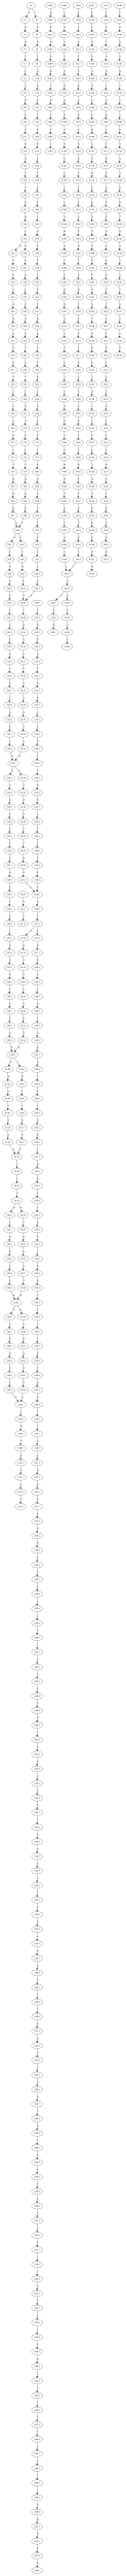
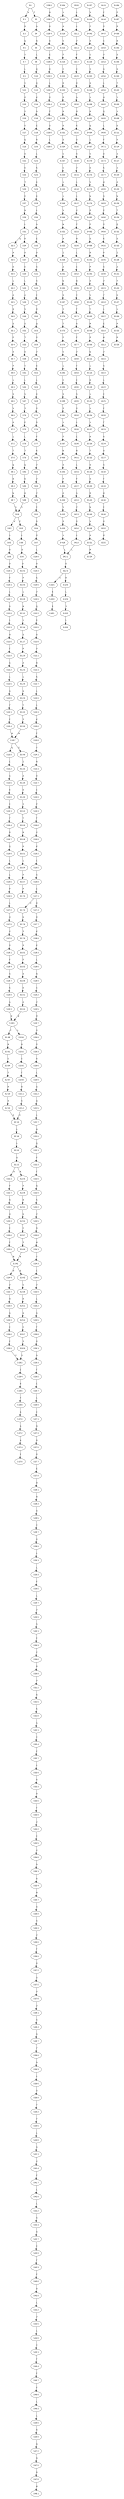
  strict digraph {
    fontname="Liberation Mono"
    node [fontname="Liberation Mono"]
    edge [fontname="Liberation Mono"]
    S0
    S1
    S2
    S3
    S4
    S5
    S6
    S7
    S8
    S9
    S10
    S11
    S12
    S13
    S14
    S15
    S16
    S17
    S18
    S19
    S20
    S21
    S22
    S23
    S24
    S25
    S26
    S27
    S28
    S29
    S30
    S31
    S32
    S33
    S34
    S35
    S36
    S37
    S38
    S39
    S40
    S41
    S42
    S43
    S44
    S45
    S46
    S47
    S48
    S49
    S50
    S51
    S52
    S53
    S54
    S55
    S56
    S57
    S58
    S59
    S60
    S61
    S62
    S63
    S64
    S65
    S66
    S67
    S68
    S69
    S70
    S71
    S72
    S73
    S74
    S75
    S76
    S77
    S78
    S79
    S80
    S81
    S82
    S83
    S84
    S85
    S86
    S87
    S88
    S89
    S90
    S91
    S92
    S93
    S94
    S95
    S96
    S97
    S98
    S99
    S100
    S101
    S102
    S103
    S104
    S105
    S106
    S107
    S108
    S109
    S110
    S111
    S112
    S113
    S114
    S115
    S116
    S117
    S118
    S119
    S120
    S121
    S122
    S123
    S124
    S125
    S126
    S127
    S128
    S129
    S130
    S131
    S132
    S133
    S134
    S135
    S136
    S137
    S138
    S139
    S140
    S141
    S142
    S143
    S144
    S145
    S146
    S147
    S148
    S149
    S150
    S151
    S152
    S153
    S154
    S155
    S156
    S157
    S158
    S159
    S160
    S161
    S162
    S163
    S164
    S165
    S166
    S167
    S168
    S169
    S170
    S171
    S172
    S173
    S174
    S175
    S176
    S177
    S178
    S179
    S180
    S181
    S182
    S183
    S184
    S185
    S186
    S187
    S188
    S189
    S190
    S191
    S192
    S193
    S194
    S195
    S196
    S197
    S198
    S199
    S200
    S201
    S202
    S203
    S204
    S205
    S206
    S207
    S208
    S209
    S210
    S211
    S212
    S213
    S214
    S215
    S216
    S217
    S218
    S219
    S220
    S221
    S222
    S223
    S224
    S225
    S226
    S227
    S228
    S229
    S230
    S231
    S232
    S233
    S234
    S235
    S236
    S237
    S238
    S239
    S240
    S241
    S242
    S243
    S244
    S245
    S246
    S247
    S248
    S249
    S250
    S251
    S252
    S253
    S254
    S255
    S256
    S257
    S258
    S259
    S260
    S261
    S262
    S263
    S264
    S265
    S266
    S267
    S268
    S269
    S270
    S271
    S272
    S273
    S274
    S275
    S276
    S277
    S279
    S281
    S280
    S282
    S283
    S284
    S285
    S286
    S287
    S288
    S289
    S290
    S291
    S292
    S293
    S294
    S295
    S296
    S297
    S298
    S299
    S300
    S301
    S303
    S306
    S304
    S307
    S305
    S308
    S309
    S310
    S311
    S312
    S313
    S314
    S315
    S316
    S317
    S318
    S319
    S320
    S321
    S322
    S323
    S324
    S325
    S326
    S327
    S328
    S329
    S330
    S331
    S332
    S333
    S334
    S335
    S336
    S337
    S338
    S339
    S340
    S341
    S342
    S343
    S344
    S345
    S346
    S347
    S348
    S349
    S350
    S351
    S352
    S353
    S354
    S355
    S356
    S357
    S358
    S359
    S360
    S361
    S362
    S363
    S364
    S365
    S366
    S367
    S368
    S369
    S370
    S371
    S372
    S373
    S374
    S375
    S376
    S377
    S378
    S379
    S380
    S381
    S382
    S383
    S384
    S385
    S386
    S387
    S388
    S389
    S390
    S391
    S392
    S393
    S394
    S395
    S396
    S397
    S398
    S399
    S400
    S401
    S402
    S403
    S404
    S405
    S406
    S407
    S408
    S409
    S410
    S411
    S412
    S413
    S414
    S415
    S416
    S417
    S418
    S419
    S420
    S421
    S422
    S423
    S424
    S425
    S426
    S427
    S428
    S429
    S430
    S431
    S432
    S433
    S435
    S436
    S439
    S437
    S440
    S442
    S443
    S441
    S444
    S445
    S446
    S447
    S448
    S449
    S450
    S451
    S452
    S453
    S454
    S455
    S456
    S457
    S458
    S459
    S460
    S461
    S462
    S463
    S464
    S465
    S466
    S467
    S468
    S469
    S470
    S471
    S472
    S473
    S474
    S475
    S476
    S477
    S478
    S479
    S480
    S481
    S482
    S483
    S485
    S486
    S484
    S487
    S488
    S489
    S490
    S491
    S492
    S493
    S494
    S495
    S496
    S497
    S498
    S499
    S500
    S501
    S502
    S503
    S504
    S505
    S506
    S507
    S508
    S509
    S510
    S511
    S512
    S513
    S514
    S515
    S516
    S517
    S518
    S519
    S520
    S521
    S522
    S523
    S524
    S525
    S526
    S527
    S528
    S529
    S530
    S531
    S532
    S533
    S534
    S535
    S536
    S537
    S538
    S539
    S540
    S541
    S542
    S543
    S544
    S545
    S546
    S547
    S548
    S549
    S550
    S551
    S552
    S553
    S554
    S555
    S556
    S0 -> S1 [label=V]
    S0 -> S2 [label=T]
    S1 -> S3 [label=M]
    S2 -> S4 [label=A]
    S3 -> S5 [label=Q]
    S4 -> S6 [label=N]
    S5 -> S7 [label=Y]
    S6 -> S8 [label=L]
    S7 -> S9 [label=L]
    S8 -> S10 [label=Q]
    S9 -> S11 [label=V]
    S10 -> S12 [label=Q]
    S11 -> S13 [label=G]
    S12 -> S14 [label=K]
    S13 -> S15 [label=V]
    S14 -> S16 [label=A]
    S15 -> S17 [label=V]
    S16 -> S18 [label=E]
    S17 -> S19 [label=Q]
    S18 -> S20 [label=R]
    S19 -> S21 [label=G]
    S20 -> S22 [label=L]
    S21 -> S23 [label=K]
    S22 -> S24 [label=K]
    S23 -> S25 [label=T]
    S24 -> S26 [label=E]
    S25 -> S27 [label=D]
    S26 -> S28 [label=E]
    S27 -> S29 [label=N]
    S28 -> S30 [label=L]
    S29 -> S31 [label=L]
    S30 -> S32 [label=A]
    S31 -> S33 [label=Q]
    S31 -> S34 [label=H]
    S32 -> S35 [label=E]
    S33 -> S36 [label=A]
    S34 -> S37 [label=A]
    S35 -> S38 [label=D]
    S36 -> S39 [label=E]
    S37 -> S40 [label=E]
    S38 -> S41 [label=S]
    S39 -> S42 [label=L]
    S40 -> S43 [label=L]
    S41 -> S44 [label=S]
    S42 -> S45 [label=A]
    S43 -> S46 [label=A]
    S44 -> S47 [label=I]
    S45 -> S48 [label=Q]
    S46 -> S49 [label=S]
    S47 -> S50 [label=R]
    S48 -> S51 [label=S]
    S49 -> S52 [label=S]
    S50 -> S53 [label=Q]
    S51 -> S54 [label=P]
    S52 -> S55 [label=T]
    S53 -> S56 [label=S]
    S54 -> S57 [label=S]
    S55 -> S58 [label=G]
    S56 -> S59 [label=V]
    S57 -> S60 [label=F]
    S58 -> S61 [label=Y]
    S59 -> S62 [label=E]
    S60 -> S63 [label=L]
    S61 -> S64 [label=L]
    S62 -> S65 [label=L]
    S63 -> S66 [label=S]
    S64 -> S67 [label=S]
    S65 -> S68 [label=K]
    S66 -> S69 [label=V]
    S67 -> S70 [label=I]
    S68 -> S71 [label=S]
    S69 -> S72 [label=A]
    S70 -> S73 [label=E]
    S71 -> S74 [label=D]
    S72 -> S75 [label=L]
    S73 -> S76 [label=L]
    S74 -> S77 [label=F]
    S75 -> S78 [label=T]
    S76 -> S79 [label=T]
    S77 -> S80 [label=K]
    S78 -> S81 [label=Q]
    S79 -> S82 [label=Q]
    S80 -> S83 [label=V]
    S81 -> S84 [label=N]
    S82 -> S85 [label=N]
    S83 -> S86 [label=V]
    S84 -> S87 [label=W]
    S85 -> S88 [label=W]
    S86 -> S89 [label=V]
    S87 -> S90 [label=S]
    S88 -> S90 [label=S]
    S89 -> S91 [label=F]
    S90 -> S92 [label=V]
    S90 -> S93 [label=F]
    S91 -> S94 [label=D]
    S92 -> S95 [label=L]
    S93 -> S96 [label=L]
    S94 -> S97 [label=G]
    S95 -> S98 [label=G]
    S96 -> S99 [label=D]
    S97 -> S100 [label=L]
    S98 -> S101 [label=D]
    S99 -> S102 [label=D]
    S100 -> S103 [label=G]
    S101 -> S104 [label=F]
    S102 -> S105 [label=F]
-   S103 -> S105 [label=K]
+   S103 -> S106 [label=K]
    S104 -> S107 [label=L]
    S105 -> S108 [label=L]
    S106 -> S109 [label=V]
    S107 -> S110 [label=D]
    S108 -> S111 [label=N]
    S109 -> S112 [label=Q]
    S110 -> S113 [label=L]
    S111 -> S114 [label=L]
    S112 -> S115 [label=E]
    S113 -> S116 [label=H]
    S114 -> S117 [label=S]
    S115 -> S118 [label=G]
    S116 -> S119 [label=T]
    S117 -> S120 [label=P]
    S118 -> S121 [label=V]
    S119 -> S122 [label=A]
    S120 -> S123 [label=A]
    S121 -> S124 [label=W]
    S122 -> S125 [label=L]
    S123 -> S126 [label=L]
    S124 -> S127 [label=K]
    S125 -> S128 [label=G]
    S126 -> S129 [label=G]
    S127 -> S130 [label=L]
    S128 -> S131 [label=Y]
    S129 -> S132 [label=Y]
    S130 -> S133 [label=L]
    S131 -> S134 [label=I]
    S132 -> S135 [label=I]
    S133 -> S136 [label=K]
    S134 -> S137 [label=W]
    S135 -> S137 [label=W]
    S136 -> S138 [label=I]
    S137 -> S139 [label=Q]
    S137 -> S140 [label=E]
    S138 -> S141 [label=Y]
    S139 -> S142 [label=I]
    S140 -> S143 [label=I]
    S141 -> S144 [label=N]
    S142 -> S145 [label=A]
    S143 -> S146 [label=A]
    S144 -> S147 [label=D]
    S145 -> S148 [label=E]
    S146 -> S149 [label=E]
    S147 -> S150 [label=I]
    S148 -> S151 [label=I]
    S149 -> S152 [label=I]
    S150 -> S153 [label=P]
    S151 -> S154 [label=Y]
    S152 -> S155 [label=Y]
    S153 -> S156 [label=T]
    S154 -> S157 [label=R]
    S155 -> S158 [label=N]
    S156 -> S159 [label=V]
    S157 -> S160 [label=Q]
    S158 -> S161 [label=K]
    S159 -> S162 [label=K]
    S160 -> S163 [label=L]
-   S161 -> S165 [label=L]
+   S161 -> S164 [label=L]
    S162 -> S165 [label=I]
    S163 -> S166 [label=L]
    S164 -> S167 [label=F]
    S165 -> S168 [label=S]
    S166 -> S169 [label=P]
    S167 -> S170 [label=P]
    S168 -> S171 [label=I]
    S169 -> S172 [label=L]
    S171 -> S173 [label=F]
    S171 -> S174 [label=R]
    S172 -> S175 [label=H]
    S173 -> S176 [label=H]
    S174 -> S177 [label=R]
    S175 -> S178 [label=V]
    S176 -> S179 [label=I]
    S177 -> S180 [label=K]
    S178 -> S181 [label=S]
    S179 -> S182 [label=S]
    S180 -> S183 [label=E]
    S181 -> S184 [label=F]
    S182 -> S185 [label=F]
    S183 -> S186 [label=L]
    S184 -> S187 [label=S]
    S185 -> S188 [label=S]
    S186 -> S189 [label=N]
    S187 -> S190 [label=K]
    S188 -> S191 [label=K]
    S189 -> S192 [label=C]
    S190 -> S193 [label=A]
    S191 -> S194 [label=A]
    S192 -> S195 [label=V]
    S193 -> S196 [label=R]
    S194 -> S196 [label=R]
    S195 -> S197 [label=M]
    S196 -> S198 [label=I]
    S196 -> S199 [label=L]
    S197 -> S200 [label=S]
    S198 -> S201 [label=N]
    S199 -> S202 [label=N]
    S200 -> S203 [label=S]
    S201 -> S204 [label=C]
    S202 -> S205 [label=C]
    S203 -> S206 [label=A]
    S204 -> S207 [label=T]
    S205 -> S208 [label=T]
    S206 -> S209 [label=L]
    S207 -> S210 [label=M]
    S208 -> S211 [label=M]
    S209 -> S212 [label=G]
    S210 -> S213 [label=S]
    S211 -> S214 [label=S]
    S212 -> S215 [label=Q]
    S213 -> S216 [label=D]
    S214 -> S216 [label=D]
    S215 -> S217 [label=L]
    S216 -> S218 [label=L]
    S217 -> S219 [label=N]
    S218 -> S220 [label=L]
    S219 -> S221 [label=Q]
    S220 -> S222 [label=G]
    S221 -> S223 [label=F]
    S222 -> S224 [label=R]
    S222 -> S225 [label=K]
    S223 -> S226 [label=T]
    S224 -> S227 [label=F]
    S225 -> S228 [label=F]
    S226 -> S229 [label=N]
    S227 -> S230 [label=N]
    S228 -> S231 [label=N]
    S229 -> S232 [label=K]
    S230 -> S233 [label=H]
    S231 -> S234 [label=H]
    S232 -> S235 [label=V]
    S233 -> S236 [label=F]
    S234 -> S237 [label=F]
    S235 -> S238 [label=N]
    S236 -> S239 [label=I]
    S237 -> S240 [label=I]
    S238 -> S241 [label=W]
    S239 -> S242 [label=N]
    S240 -> S242 [label=N]
    S241 -> S243 [label=Y]
    S242 -> S244 [label=G]
    S242 -> S245 [label=Q]
    S243 -> S246 [label=I]
    S244 -> S247 [label=V]
    S245 -> S248 [label=V]
    S246 -> S249 [label=V]
    S247 -> S250 [label=H]
    S248 -> S251 [label=H]
    S249 -> S252 [label=L]
    S250 -> S253 [label=G]
    S251 -> S254 [label=G]
    S252 -> S255 [label=G]
    S253 -> S256 [label=F]
    S254 -> S257 [label=F]
    S255 -> S258 [label=T]
    S256 -> S259 [label=I]
    S257 -> S260 [label=I]
    S258 -> S261 [label=G]
    S259 -> S262 [label=V]
    S260 -> S262 [label=V]
    S261 -> S263 [label=A]
    S262 -> S264 [label=I]
    S263 -> S265 [label=T]
    S264 -> S266 [label=G]
    S265 -> S267 [label=I]
    S266 -> S268 [label=T]
    S267 -> S269 [label=L]
    S268 -> S270 [label=G]
    S269 -> S271 [label=F]
    S270 -> S272 [label=A]
    S271 -> S273 [label=N]
    S272 -> S274 [label=A]
    S273 -> S275 [label=R]
    S274 -> S276 [label=I]
    S275 -> S277 [label=G]
    S277 -> S279 [label=E]
    S279 -> S281 [label=Q]
    S281 -> S283 [label=M]
    S280 -> S282 [label=N]
    S282 -> S284 [label=R]
    S283 -> S285 [label=G]
    S284 -> S286 [label=G]
    S285 -> S287 [label=C]
    S286 -> S288 [label=E]
    S287 -> S289 [label=S]
    S288 -> S290 [label=R]
    S289 -> S291 [label=L]
    S290 -> S292 [label=L]
    S291 -> S293 [label=L]
    S292 -> S294 [label=G]
    S293 -> S295 [label=F]
    S294 -> S296 [label=C]
    S295 -> S297 [label=L]
    S296 -> S298 [label=S]
    S297 -> S299 [label=V]
    S298 -> S300 [label=L]
    S299 -> S301 [label=S]
    S301 -> S303 [label=F]
    S303 -> S306 [label=C]
    S306 -> S309 [label=R]
    S304 -> S307 [label=L]
    S307 -> S310 [label=A]
    S305 -> S308 [label=L]
    S308 -> S311 [label=L]
    S309 -> S312 [label=V]
    S310 -> S313 [label=V]
    S311 -> S314 [label=V]
    S312 -> S315 [label=R]
    S313 -> S316 [label=F]
    S314 -> S317 [label=F]
    S315 -> S318 [label=K]
    S316 -> S319 [label=C]
    S317 -> S320 [label=C]
    S318 -> S321 [label=S]
    S319 -> S322 [label=R]
    S320 -> S323 [label=R]
    S321 -> S324 [label=C]
    S322 -> S325 [label=G]
    S323 -> S326 [label=A]
    S324 -> S327 [label=F]
    S325 -> S328 [label=H]
    S326 -> S329 [label=H]
    S327 -> S330 [label=L]
    S328 -> S331 [label=K]
    S329 -> S332 [label=K]
    S330 -> S333 [label=A]
    S331 -> S334 [label=S]
    S332 -> S335 [label=S]
    S333 -> S336 [label=G]
    S334 -> S337 [label=C]
    S335 -> S338 [label=S]
    S336 -> S339 [label=T]
    S337 -> S340 [label=C]
    S338 -> S341 [label=V]
    S339 -> S342 [label=V]
    S340 -> S343 [label=L]
    S341 -> S344 [label=L]
    S342 -> S345 [label=I]
    S343 -> S346 [label=L]
    S344 -> S347 [label=L]
    S345 -> S348 [label=V]
    S346 -> S349 [label=V]
    S347 -> S350 [label=V]
    S348 -> S351 [label=A]
    S349 -> S352 [label=W]
    S350 -> S353 [label=C]
    S351 -> S354 [label=A]
    S352 -> S355 [label=A]
    S353 -> S356 [label=M]
    S354 -> S357 [label=M]
    S355 -> S358 [label=I]
    S356 -> S359 [label=L]
    S357 -> S360 [label=G]
    S358 -> S361 [label=A]
    S359 -> S362 [label=I]
    S360 -> S363 [label=S]
    S361 -> S364 [label=W]
    S362 -> S365 [label=W]
    S363 -> S366 [label=V]
    S364 -> S367 [label=S]
    S365 -> S368 [label=C]
    S366 -> S369 [label=T]
    S367 -> S370 [label=I]
    S368 -> S371 [label=T]
    S369 -> S372 [label=G]
    S370 -> S373 [label=T]
    S371 -> S374 [label=A]
    S372 -> S375 [label=S]
    S373 -> S376 [label=F]
    S374 -> S377 [label=F]
    S375 -> S378 [label=V]
    S376 -> S379 [label=V]
    S377 -> S380 [label=V]
    S378 -> S381 [label=V]
    S379 -> S382 [label=L]
    S380 -> S383 [label=T]
    S381 -> S384 [label=S]
    S382 -> S385 [label=F]
    S383 -> S386 [label=I]
    S384 -> S387 [label=G]
    S385 -> S388 [label=S]
    S386 -> S389 [label=S]
    S387 -> S390 [label=Y]
    S388 -> S391 [label=S]
    S389 -> S392 [label=S]
    S390 -> S393 [label=A]
    S391 -> S394 [label=L]
    S392 -> S395 [label=L]
    S393 -> S396 [label=L]
    S394 -> S397 [label=F]
    S395 -> S398 [label=I]
    S396 -> S399 [label=S]
    S397 -> S400 [label=W]
    S398 -> S401 [label=W]
    S399 -> S402 [label=Y]
    S400 -> S403 [label=S]
    S401 -> S404 [label=L]
    S402 -> S405 [label=Y]
    S403 -> S406 [label=F]
    S404 -> S407 [label=F]
    S405 -> S408 [label=L]
    S406 -> S409 [label=A]
    S407 -> S410 [label=A]
    S408 -> S411 [label=G]
    S409 -> S412 [label=V]
    S410 -> S413 [label=V]
    S411 -> S414 [label=V]
    S412 -> S415 [label=S]
    S413 -> S416 [label=S]
    S414 -> S417 [label=F]
    S415 -> S418 [label=L]
    S416 -> S419 [label=L]
    S417 -> S420 [label=L]
    S418 -> S421 [label=L]
    S419 -> S421 [label=L]
    S420 -> S422 [label=L]
    S421 -> S423 [label=G]
    S422 -> S424 [label=S]
    S423 -> S425 [label=V]
    S423 -> S426 [label=M]
    S424 -> S427 [label=G]
    S425 -> S428 [label=S]
    S426 -> S429 [label=L]
    S427 -> S430 [label=F]
    S428 -> S431 [label=S]
    S429 -> S432 [label=I]
    S430 -> S433 [label=T]
    S432 -> S435 [label=L]
    S433 -> S436 [label=F]
    S436 -> S439 [label=G]
    S439 -> S442 [label=L]
    S437 -> S440 [label=V]
    S440 -> S443 [label=F]
    S442 -> S445 [label=V]
    S443 -> S446 [label=S]
    S441 -> S444 [label=I]
    S444 -> S447 [label=S]
    S445 -> S448 [label=L]
    S446 -> S449 [label=C]
    S447 -> S450 [label=C]
    S448 -> S451 [label=C]
    S449 -> S452 [label=I]
    S450 -> S453 [label=V]
    S451 -> S454 [label=T]
    S452 -> S455 [label=G]
    S453 -> S456 [label=G]
    S454 -> S457 [label=I]
    S455 -> S458 [label=L]
    S456 -> S459 [label=L]
    S457 -> S460 [label=F]
    S458 -> S461 [label=H]
    S459 -> S462 [label=H]
    S460 -> S463 [label=L]
    S461 -> S464 [label=Q]
    S462 -> S465 [label=Q]
    S463 -> S466 [label=L]
    S464 -> S467 [label=L]
    S465 -> S468 [label=L]
    S466 -> S469 [label=R]
    S467 -> S470 [label=V]
    S468 -> S471 [label=F]
    S469 -> S472 [label=N]
    S470 -> S473 [label=D]
    S471 -> S474 [label=D]
    S472 -> S475 [label=N]
    S473 -> S476 [label=V]
    S474 -> S477 [label=K]
    S475 -> S478 [label=R]
    S476 -> S479 [label=W]
    S477 -> S480 [label=W]
    S478 -> S481 [label=W]
    S479 -> S482 [label=G]
    S480 -> S483 [label=G]
    S482 -> S485 [label=P]
    S483 -> S486 [label=P]
    S485 -> S488 [label=S]
    S486 -> S489 [label=S]
    S484 -> S487 [label=P]
    S487 -> S490 [label=R]
    S488 -> S491 [label=R]
    S489 -> S492 [label=K]
    S490 -> S493 [label=N]
    S491 -> S494 [label=P]
    S492 -> S495 [label=P]
    S493 -> S496 [label=S]
    S494 -> S497 [label=S]
    S495 -> S498 [label=S]
    S496 -> S499 [label=S]
    S497 -> S500 [label=V]
    S498 -> S501 [label=V]
    S499 -> S502 [label=T]
    S500 -> S503 [label=Y]
    S501 -> S504 [label=Y]
    S502 -> S505 [label=Y]
    S503 -> S506 [label=M]
    S504 -> S507 [label=L]
    S505 -> S508 [label=L]
    S506 -> S509 [label=G]
    S507 -> S510 [label=E]
    S508 -> S511 [label=D]
    S509 -> S512 [label=W]
    S510 -> S513 [label=W]
    S511 -> S514 [label=V]
    S512 -> S515 [label=L]
    S513 -> S516 [label=V]
    S514 -> S517 [label=I]
    S515 -> S518 [label=R]
    S516 -> S519 [label=S]
    S517 -> S520 [label=I]
    S518 -> S521 [label=L]
    S519 -> S522 [label=L]
    S520 -> S523 [label=A]
    S521 -> S524 [label=L]
    S522 -> S525 [label=F]
    S523 -> S526 [label=W]
    S524 -> S527 [label=L]
    S525 -> S528 [label=I]
    S526 -> S529 [label=T]
    S527 -> S530 [label=H]
    S528 -> S531 [label=T]
    S529 -> S532 [label=Q]
    S530 -> S533 [label=T]
    S531 -> S534 [label=A]
    S532 -> S535 [label=S]
    S533 -> S536 [label=G]
    S534 -> S537 [label=G]
    S535 -> S538 [label=I]
    S536 -> S539 [label=S]
    S537 -> S540 [label=S]
    S538 -> S541 [label=A]
    S539 -> S542 [label=N]
    S540 -> S543 [label=T]
    S541 -> S544 [label=T]
    S542 -> S545 [label=W]
    S543 -> S546 [label=W]
    S544 -> S547 [label=K]
    S545 -> S548 [label=V]
    S546 -> S549 [label=I]
    S547 -> S550 [label=L]
    S548 -> S551 [label=A]
    S549 -> S552 [label=G]
    S550 -> S553 [label=P]
    S551 -> S554 [label=M]
    S552 -> S555 [label=M]
    S553 -> S556 [label=M]
  }
